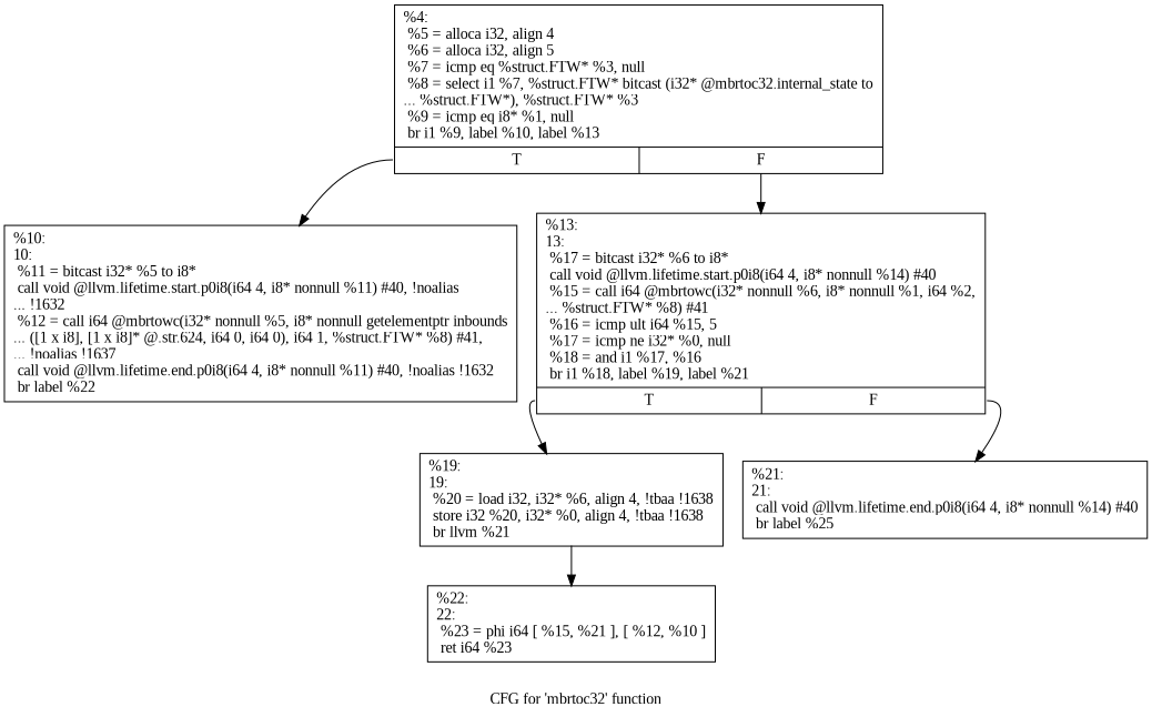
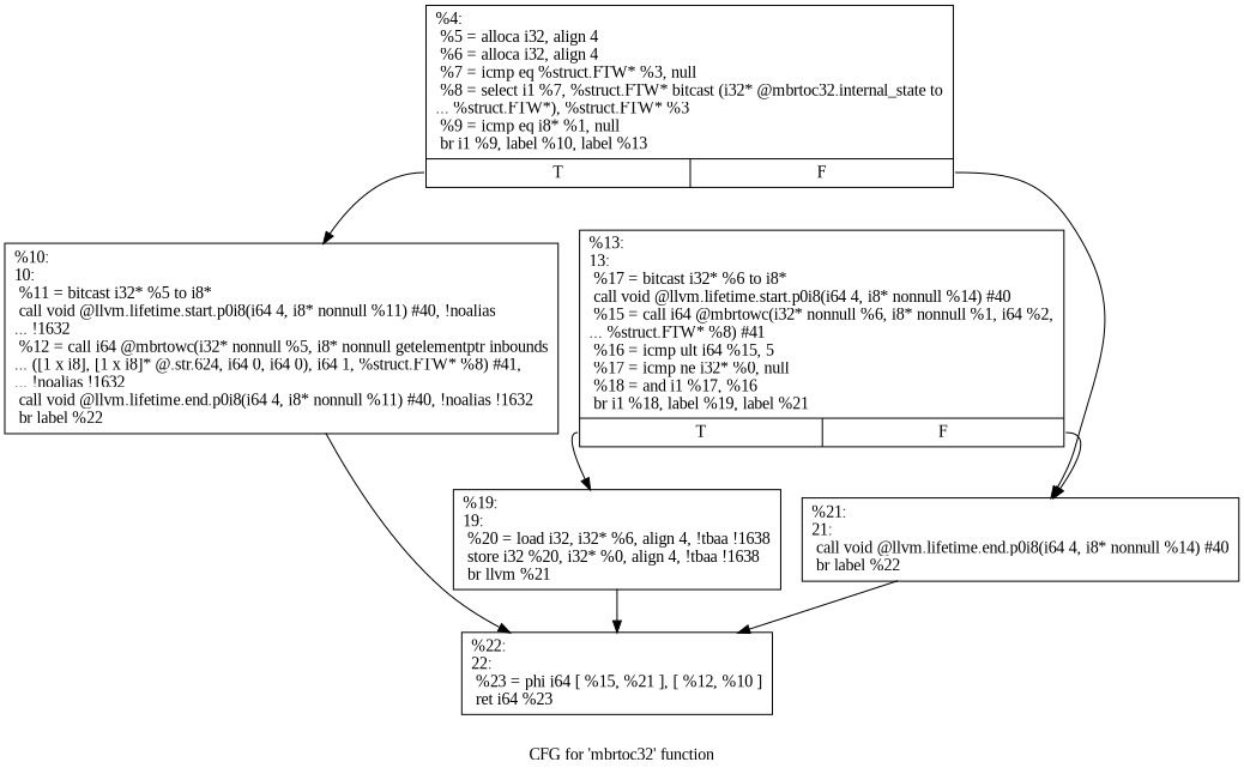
  digraph {
    fontname="Liberation Serif"
    label="CFG for 'mbrtoc32' function"
    node [fontname="Liberation Serif" shape=record]
    edge [fontname="Liberation Serif"]
-   n1 [label="{%4:\l  %5 = alloca i32, align 4\l  %6 = alloca i32, align 5\l  %7 = icmp eq %struct.FTW* %3, null\l  %8 = select i1 %7, %struct.FTW* bitcast (i32* @mbrtoc32.internal_state to\l... %struct.FTW*), %struct.FTW* %3\l  %9 = icmp eq i8* %1, null\l  br i1 %9, label %10, label %13\l|{<s0>T|<s1>F}}"]
-   n2 [label="{%10:\l10:                                               \l  %11 = bitcast i32* %5 to i8*\l  call void @llvm.lifetime.start.p0i8(i64 4, i8* nonnull %11) #40, !noalias\l... !1632\l  %12 = call i64 @mbrtowc(i32* nonnull %5, i8* nonnull getelementptr inbounds\l... ([1 x i8], [1 x i8]* @.str.624, i64 0, i64 0), i64 1, %struct.FTW* %8) #41,\l... !noalias !1637\l  call void @llvm.lifetime.end.p0i8(i64 4, i8* nonnull %11) #40, !noalias !1632\l  br label %22\l}"]
+   n1 [label="{%4:\l  %5 = alloca i32, align 4\l  %6 = alloca i32, align 4\l  %7 = icmp eq %struct.FTW* %3, null\l  %8 = select i1 %7, %struct.FTW* bitcast (i32* @mbrtoc32.internal_state to\l... %struct.FTW*), %struct.FTW* %3\l  %9 = icmp eq i8* %1, null\l  br i1 %9, label %10, label %13\l|{<s0>T|<s1>F}}"]
+   n2 [label="{%10:\l10:                                               \l  %11 = bitcast i32* %5 to i8*\l  call void @llvm.lifetime.start.p0i8(i64 4, i8* nonnull %11) #40, !noalias\l... !1632\l  %12 = call i64 @mbrtowc(i32* nonnull %5, i8* nonnull getelementptr inbounds\l... ([1 x i8], [1 x i8]* @.str.624, i64 0, i64 0), i64 1, %struct.FTW* %8) #41,\l... !noalias !1632\l  call void @llvm.lifetime.end.p0i8(i64 4, i8* nonnull %11) #40, !noalias !1632\l  br label %22\l}"]
    n3 [label="{%13:\l13:                                               \l  %17 = bitcast i32* %6 to i8*\l  call void @llvm.lifetime.start.p0i8(i64 4, i8* nonnull %14) #40\l  %15 = call i64 @mbrtowc(i32* nonnull %6, i8* nonnull %1, i64 %2,\l... %struct.FTW* %8) #41\l  %16 = icmp ult i64 %15, 5\l  %17 = icmp ne i32* %0, null\l  %18 = and i1 %17, %16\l  br i1 %18, label %19, label %21\l|{<s0>T|<s1>F}}"]
    n4 [label="{%22:\l22:                                               \l  %23 = phi i64 [ %15, %21 ], [ %12, %10 ]\l  ret i64 %23\l}"]
    n5 [label="{%19:\l19:                                               \l  %20 = load i32, i32* %6, align 4, !tbaa !1638\l  store i32 %20, i32* %0, align 4, !tbaa !1638\l  br llvm %21\l}"]
-   n6 [label="{%21:\l21:                                               \l  call void @llvm.lifetime.end.p0i8(i64 4, i8* nonnull %14) #40\l  br label %25\l}"]
+   n6 [label="{%21:\l21:                                               \l  call void @llvm.lifetime.end.p0i8(i64 4, i8* nonnull %14) #40\l  br label %22\l}"]
    n1 -> n2 [tailport=s0]
-   n1 -> n3 [tailport=s1]
+   n1 -> n6 [tailport=s1]
+   n2 -> n4
    n3 -> n5 [tailport=s0]
    n3 -> n6 [tailport=s1]
    n5 -> n4
+   n6 -> n4
  }
